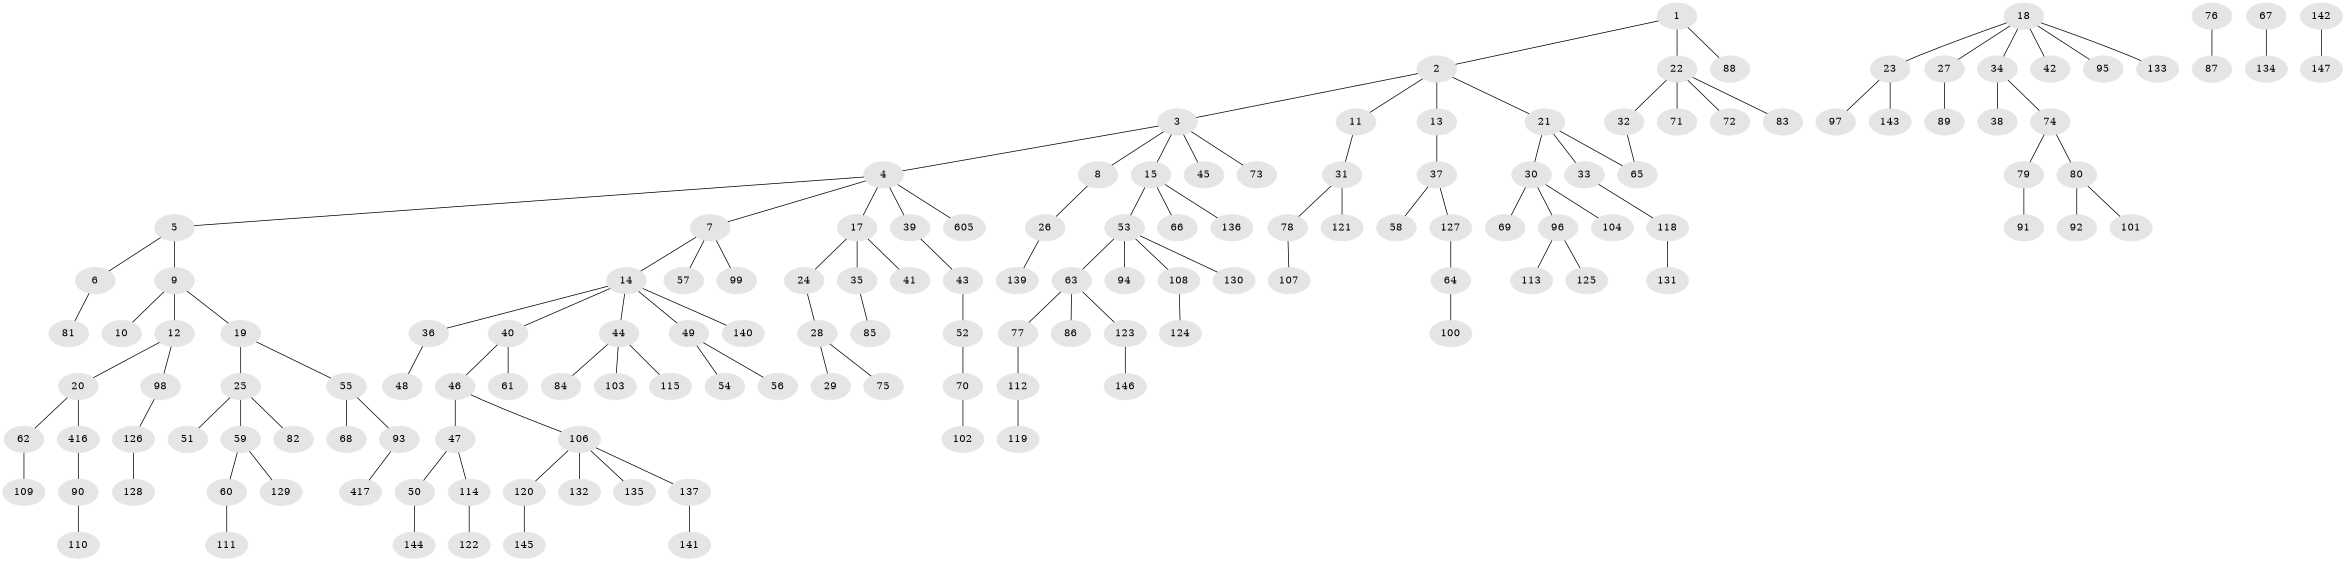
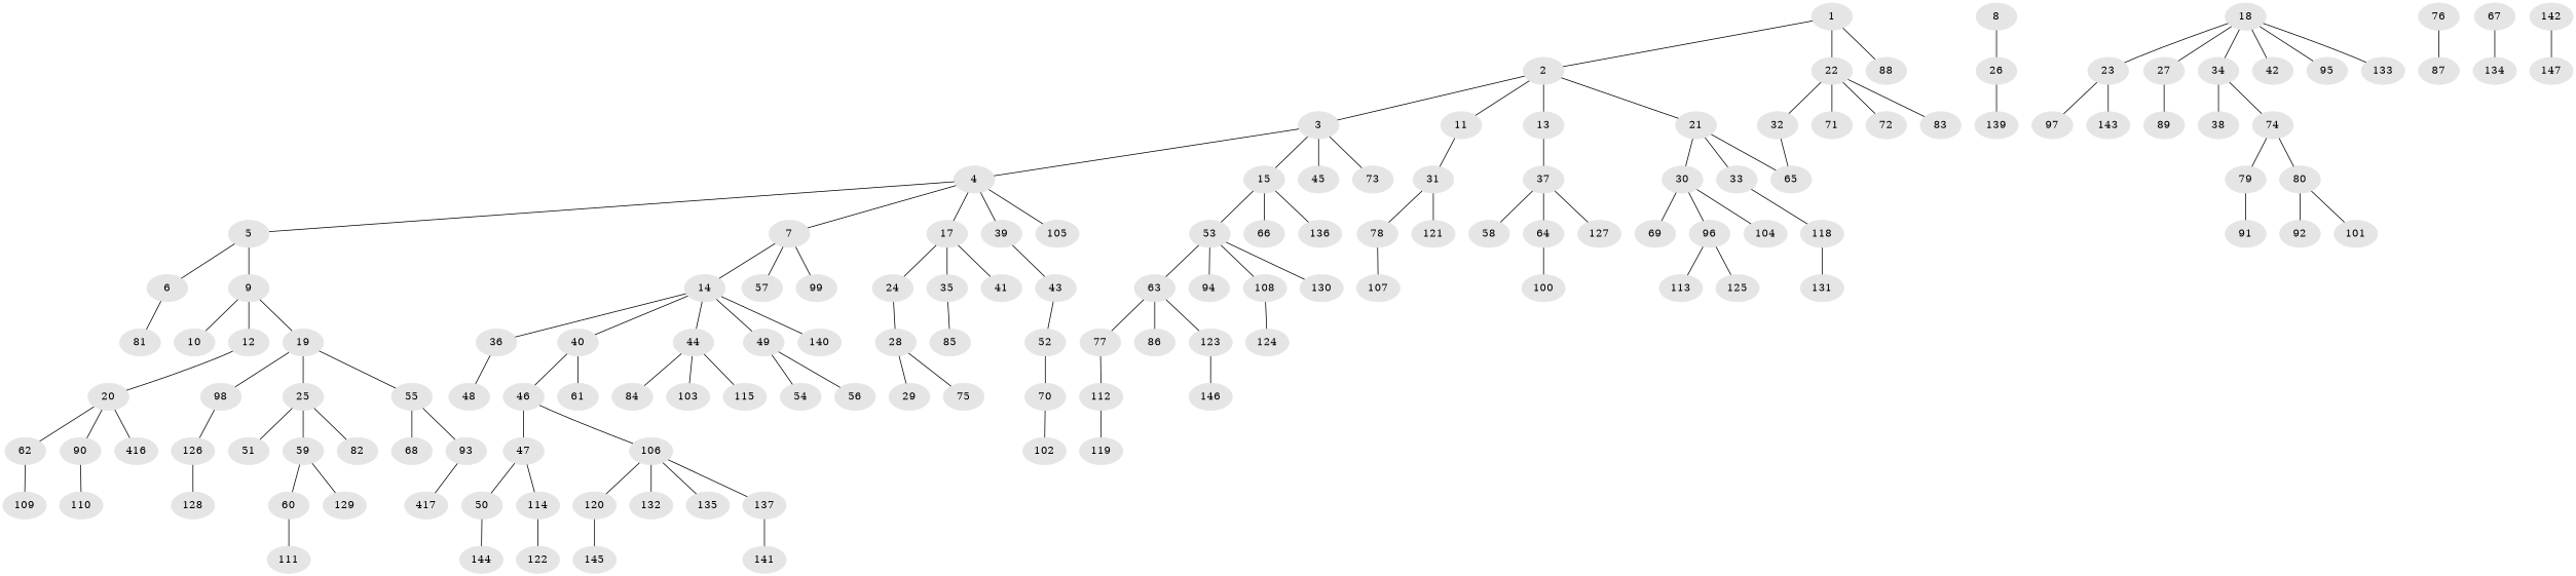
  graph {
    node [color=gray90 style=filled]
    1
    2
    22
    88
    3
    11
    13
    21
    32
    71
    72
    83
    4
    8
    15
    45
    73
    31
    37
    30
    33
    65
    5
    7
    17
    39
-   105 [label=605]
+   105
    26
    53
    66
    136
    6
    9
    14
    57
    99
    24
    35
    41
    43
    81
    10
    12
    19
    36
    40
    44
    49
    140
    139
    20
    98
    25
    55
    78
    121
    62
    90
    n59 [label=416]
    126
    58
    64
    127
    48
    46
    61
    84
    103
    115
    54
    56
    63
    94
    108
    130
    18
    23
    27
    34
    42
    95
    133
    76
    87
    28
    85
    97
    143
    89
    38
    74
    51
    59
    82
    68
    93
    109
    110
    69
    96
    104
    118
    67
    134
    29
    75
    60
    129
    113
    125
    107
    131
    79
    80
    100
    52
    47
    106
    70
    50
    114
    120
    132
    135
    137
    144
    122
    102
    77
    86
    123
    124
    n133 [label=417]
    111
    112
    146
    91
    92
    101
    119
    128
    145
    141
    142
    147
    1 -- 2
    1 -- 22
    1 -- 88
    2 -- 3
    2 -- 11
    2 -- 13
    2 -- 21
    22 -- 32
    22 -- 71
    22 -- 72
    22 -- 83
    3 -- 4
-   3 -- 8
    3 -- 15
    3 -- 45
    3 -- 73
    11 -- 31
    13 -- 37
    21 -- 30
    21 -- 33
    21 -- 65
    32 -- 65
    4 -- 5
    4 -- 7
    4 -- 17
    4 -- 39
    4 -- 105
    8 -- 26
    15 -- 53
    15 -- 66
    15 -- 136
    31 -- 78
    31 -- 121
    37 -- 58
-   127 -- 64
+   37 -- 64
    37 -- 127
    30 -- 69
    30 -- 96
    30 -- 104
    33 -- 118
    5 -- 6
    5 -- 9
    7 -- 14
    7 -- 57
    7 -- 99
    17 -- 24
    17 -- 35
    17 -- 41
    39 -- 43
    26 -- 139
    53 -- 63
    53 -- 94
    53 -- 108
    53 -- 130
    6 -- 81
    9 -- 10
    9 -- 12
    9 -- 19
    14 -- 36
    14 -- 40
    14 -- 44
    14 -- 49
    14 -- 140
    24 -- 28
    35 -- 85
    43 -- 52
    12 -- 20
-   12 -- 98
+   19 -- 98
    19 -- 25
    19 -- 55
    36 -- 48
    40 -- 46
    40 -- 61
    44 -- 84
    44 -- 103
    44 -- 115
    49 -- 54
    49 -- 56
    20 -- 62
-   n59 -- 90
+   20 -- 90
    20 -- n59
    98 -- 126
    25 -- 51
    25 -- 59
    25 -- 82
    55 -- 68
    55 -- 93
    78 -- 107
    62 -- 109
    90 -- 110
    126 -- 128
    64 -- 100
    46 -- 47
    46 -- 106
    63 -- 77
    63 -- 86
    63 -- 123
    108 -- 124
    18 -- 23
    18 -- 27
    18 -- 34
    18 -- 42
    18 -- 95
    18 -- 133
    23 -- 97
    23 -- 143
    27 -- 89
    34 -- 38
    34 -- 74
    76 -- 87
    28 -- 29
    28 -- 75
    74 -- 79
    74 -- 80
    59 -- 60
    59 -- 129
    93 -- n133
    96 -- 113
    96 -- 125
    118 -- 131
    67 -- 134
    60 -- 111
    79 -- 91
    80 -- 92
    80 -- 101
    52 -- 70
    47 -- 50
    47 -- 114
    106 -- 120
    106 -- 132
    106 -- 135
    106 -- 137
    70 -- 102
    50 -- 144
    114 -- 122
    120 -- 145
    137 -- 141
    77 -- 112
    123 -- 146
    112 -- 119
    142 -- 147
  }
